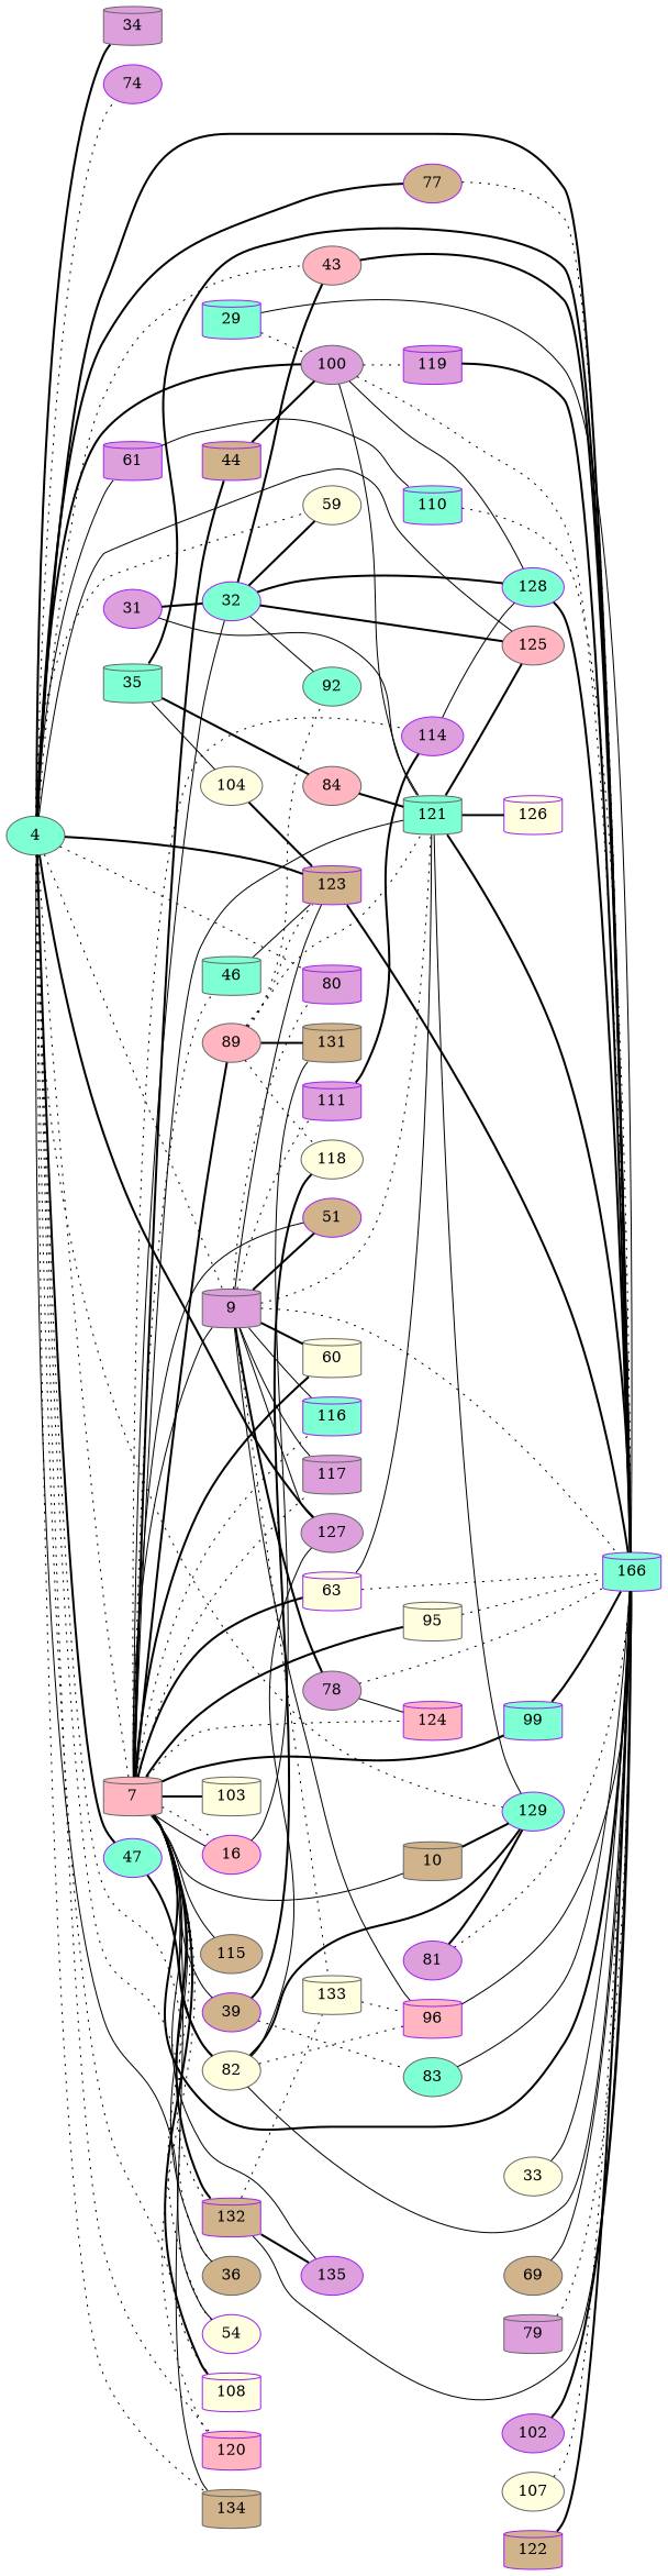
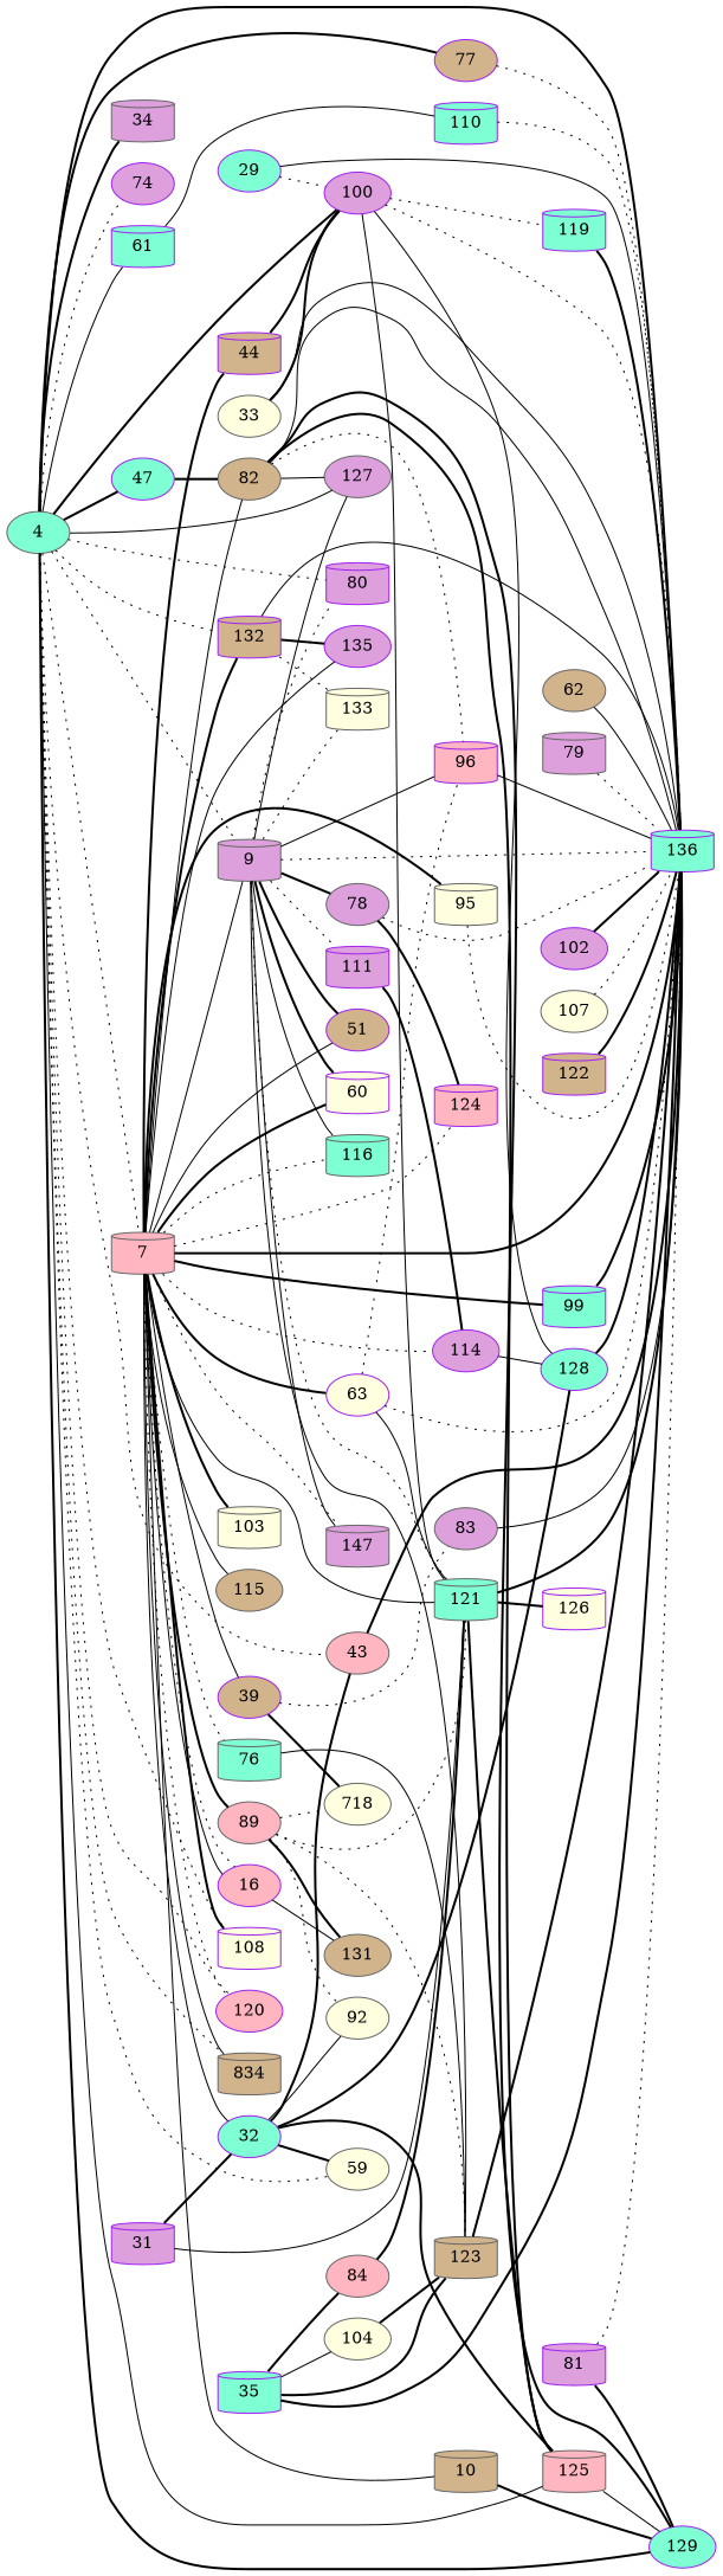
  graph {
    rankdir=LR
    node [color=purple fillcolor=plum shape=ellipse style=filled]
    edge [style=bold]
    4 [color=gray40 fillcolor=aquamarine super="+1"]
    7 [color=gray40 fillcolor=lightpink shape=cylinder super="+3"]
    9 [color=gray40 shape=cylinder super="+5"]
    34 [color=gray40 shape=cylinder]
-   36 [color=gray40 fillcolor=tan]
    43 [color=gray40 fillcolor=lightpink super="+40"]
    47 [fillcolor=aquamarine]
-   54 [fillcolor=lightyellow]
    59 [color=gray40 fillcolor=lightyellow]
-   61 [shape=cylinder]
+   61 [fillcolor=aquamarine shape=cylinder]
    74
    77 [fillcolor=tan]
    80 [shape=cylinder]
-   100 [color=gray40 super="+37+52"]
+   100 [super="+37+52"]
    108 [fillcolor=lightyellow shape=cylinder]
-   120 [fillcolor=lightpink shape=cylinder]
-   123 [fillcolor=tan shape=cylinder super="+86+70"]
-   125 [color=gray40 fillcolor=lightpink super="+75"]
+   120 [fillcolor=lightpink]
+   123 [color=gray40 fillcolor=tan shape=cylinder super="+86+70"]
+   125 [color=gray40 fillcolor=lightpink shape=cylinder super="+75"]
    127 [color=gray40 super="+112"]
    129 [fillcolor=aquamarine super="+65+67"]
    132 [fillcolor=tan shape=cylinder super="+15+94+130+98+88"]
-   134 [color=gray40 fillcolor=tan shape=cylinder]
-   136 [fillcolor=aquamarine shape=cylinder super="+101+10+8" label=166]
+   134 [color=gray40 fillcolor=tan shape=cylinder label=834]
+   136 [fillcolor=aquamarine shape=cylinder super="+101+10+8"]
    16 [fillcolor=lightpink]
    32 [fillcolor=aquamarine super="+13+12"]
    39 [fillcolor=tan]
    44 [fillcolor=tan shape=cylinder]
    51 [fillcolor=tan]
-   60 [color=gray40 fillcolor=lightyellow shape=cylinder]
-   63 [fillcolor=lightyellow shape=cylinder super="+17"]
-   76 [color=gray40 fillcolor=aquamarine shape=cylinder label=46]
-   82 [color=gray40 fillcolor=lightyellow super="+41"]
+   60 [fillcolor=lightyellow shape=cylinder]
+   63 [fillcolor=lightyellow super="+17"]
+   76 [color=gray40 fillcolor=aquamarine shape=cylinder]
+   82 [color=gray40 fillcolor=tan super="+41"]
    89 [color=gray40 fillcolor=lightpink super="+50+56"]
    n34 [color=gray40 fillcolor=tan label=10 shape=cylinder]
    95 [color=gray40 fillcolor=lightyellow shape=cylinder]
    99 [fillcolor=aquamarine shape=cylinder super="+48"]
    103 [color=gray40 fillcolor=lightyellow shape=cylinder super="+93"]
    114 [super="+45+42"]
    115 [color=gray40 fillcolor=tan]
-   116 [fillcolor=aquamarine shape=cylinder]
-   117 [color=gray40 shape=cylinder]
+   116 [color=gray40 fillcolor=aquamarine shape=cylinder]
+   117 [color=gray40 shape=cylinder label=147]
    121 [color=gray40 fillcolor=aquamarine shape=cylinder super="+109+106"]
    124 [fillcolor=lightpink shape=cylinder]
    135
    78 [color=gray40 super="+64"]
    96 [fillcolor=lightpink shape=cylinder super="+85+58"]
    111 [shape=cylinder]
    133 [color=gray40 fillcolor=lightyellow shape=cylinder]
    110 [fillcolor=aquamarine shape=cylinder]
    128 [fillcolor=aquamarine super="+113+105"]
-   119 [shape=cylinder]
-   131 [color=gray40 fillcolor=tan shape=cylinder super="+68"]
-   92 [color=gray40 fillcolor=aquamarine]
-   83 [color=gray40 fillcolor=aquamarine]
-   118 [color=gray40 fillcolor=lightyellow super="+66"]
+   119 [fillcolor=aquamarine shape=cylinder]
+   131 [color=gray40 fillcolor=tan super="+68"]
+   92 [color=gray40 fillcolor=lightyellow]
+   83 [color=gray40]
+   118 [color=gray40 fillcolor=lightyellow super="+66" label=718]
    126 [fillcolor=lightyellow shape=cylinder]
-   29 [fillcolor=aquamarine shape=cylinder]
-   31
+   29 [fillcolor=aquamarine]
+   31 [shape=cylinder]
    33 [color=gray40 fillcolor=lightyellow]
-   35 [color=gray40 fillcolor=aquamarine shape=cylinder]
+   35 [fillcolor=aquamarine shape=cylinder]
    84 [color=gray40 fillcolor=lightpink]
    104 [color=gray40 fillcolor=lightyellow]
-   69 [color=gray40 fillcolor=tan super="+14"]
+   69 [color=gray40 fillcolor=tan super="+14" label=62]
    79 [color=gray40 shape=cylinder]
-   81
+   81 [shape=cylinder]
    102
    107 [color=gray40 fillcolor=lightyellow]
    122 [fillcolor=tan shape=cylinder]
    4 -- 7 [style=dotted weight=4]
    4 -- 9 [style=dotted weight=4]
    4 -- 34 [weight=2]
-   4 -- 36 [style=dotted]
    4 -- 43 [style=dotted]
    4 -- 47
-   4 -- 54 [style=solid]
    4 -- 59 [style=dotted]
    4 -- 61 [style=solid weight=2]
    4 -- 74 [style=dotted weight=2]
    4 -- 77
    4 -- 80 [style=dotted]
    4 -- 100 [weight=6]
    4 -- 108 [style=dotted]
    4 -- 120 [style=dotted]
-   4 -- 123 [weight=5]
+   35 -- 123 [weight=5]
    4 -- 125 [style=solid]
-   4 -- 127
-   4 -- 129 [style=dotted weight=4]
+   4 -- 127 [style=solid]
+   4 -- 129 [weight=4]
    4 -- 132 [style=dotted weight=4]
    4 -- 134 [style=dotted]
    4 -- 136 [weight=9]
    7 -- 9 [style=solid weight=4]
-   7 -- 36 [style=solid]
-   7 -- 54 [style=dotted]
    7 -- 108
    7 -- 120 [style=dotted]
    7 -- 132 [weight=4]
    7 -- 134 [style=solid]
    7 -- 136 [weight=9]
    7 -- 16 [style=solid]
    7 -- 16 [style=dotted]
    7 -- 32 [style=solid weight=4]
    7 -- 39 [style=solid weight=2]
    7 -- 44
    7 -- 51 [style=solid]
    7 -- 60
    7 -- 63
    7 -- 76 [style=dotted]
    7 -- 82 [style=solid weight=3]
    7 -- 89 [weight=3]
    7 -- n34 [style=solid]
    7 -- 95
    7 -- 99
    7 -- 103 [weight=4]
    7 -- 114 [style=dotted weight=4]
    7 -- 115 [style=solid]
    7 -- 116 [style=dotted]
    7 -- 117 [style=dotted]
    7 -- 121 [style=solid weight=2]
    7 -- 124 [style=dotted]
    7 -- 135 [style=solid]
    9 -- 80 [style=dotted]
    9 -- 123 [style=solid]
    9 -- 127 [style=solid]
    9 -- 136 [style=dotted weight=8]
    9 -- 51
    9 -- 60
    9 -- 116 [style=solid]
    9 -- 117 [style=solid]
    9 -- 121 [style=dotted]
    9 -- 78 [weight=2]
    9 -- 96 [style=solid weight=2]
    9 -- 111 [style=dotted]
    9 -- 133 [style=dotted]
    43 -- 136
    47 -- 82
    61 -- 110 [style=solid]
    77 -- 136 [style=dotted]
    100 -- 136 [style=dotted]
    100 -- 121 [style=solid weight=4]
    100 -- 128 [style=solid weight=2]
    100 -- 119 [style=dotted]
    123 -- 136
    132 -- 136 [style=solid weight=2]
    132 -- 135
    132 -- 133 [style=dotted]
    16 -- 131 [style=solid]
    32 -- 43
    32 -- 59
    32 -- 125
    32 -- 128
    32 -- 92 [style=solid]
    39 -- 83 [style=dotted]
    39 -- 118 [weight=2]
    44 -- 100
    63 -- 136 [style=dotted weight=3]
    63 -- 121 [style=solid]
-   133 -- 96 [style=dotted]
+   63 -- 96 [style=dotted]
    76 -- 123 [style=solid]
+   82 -- 125
    82 -- 127 [style=solid]
    82 -- 129
    82 -- 136 [style=solid weight=2]
    82 -- 96 [style=dotted]
    89 -- 123 [style=dotted]
    89 -- 121 [style=dotted]
    89 -- 131 [weight=2]
    89 -- 92 [style=dotted]
    89 -- 118 [style=dotted]
    n34 -- 129
    95 -- 136 [style=dotted]
    99 -- 136 [weight=2]
    114 -- 128 [style=solid]
    121 -- 125
-   121 -- 129 [style=solid]
+   125 -- 129 [style=solid]
    121 -- 136
    121 -- 126 [weight=2]
    78 -- 136 [style=dotted]
-   78 -- 124 [style=solid]
+   78 -- 124
    96 -- 136 [style=solid]
    111 -- 114
    110 -- 136 [style=dotted]
    128 -- 136
    119 -- 136
    83 -- 136 [style=solid]
    29 -- 100 [style=dotted]
    29 -- 136 [style=solid]
    31 -- 32
    31 -- 121 [style=solid]
+   33 -- 100
    33 -- 136 [style=solid]
    35 -- 136 [weight=2]
    35 -- 84
    35 -- 104 [style=solid]
    84 -- 121
    104 -- 123
    69 -- 136 [style=solid weight=3]
    79 -- 136 [style=dotted]
    81 -- 129
    81 -- 136 [style=dotted]
    102 -- 136 [weight=2]
    107 -- 136 [style=dotted weight=2]
    122 -- 136
  }
